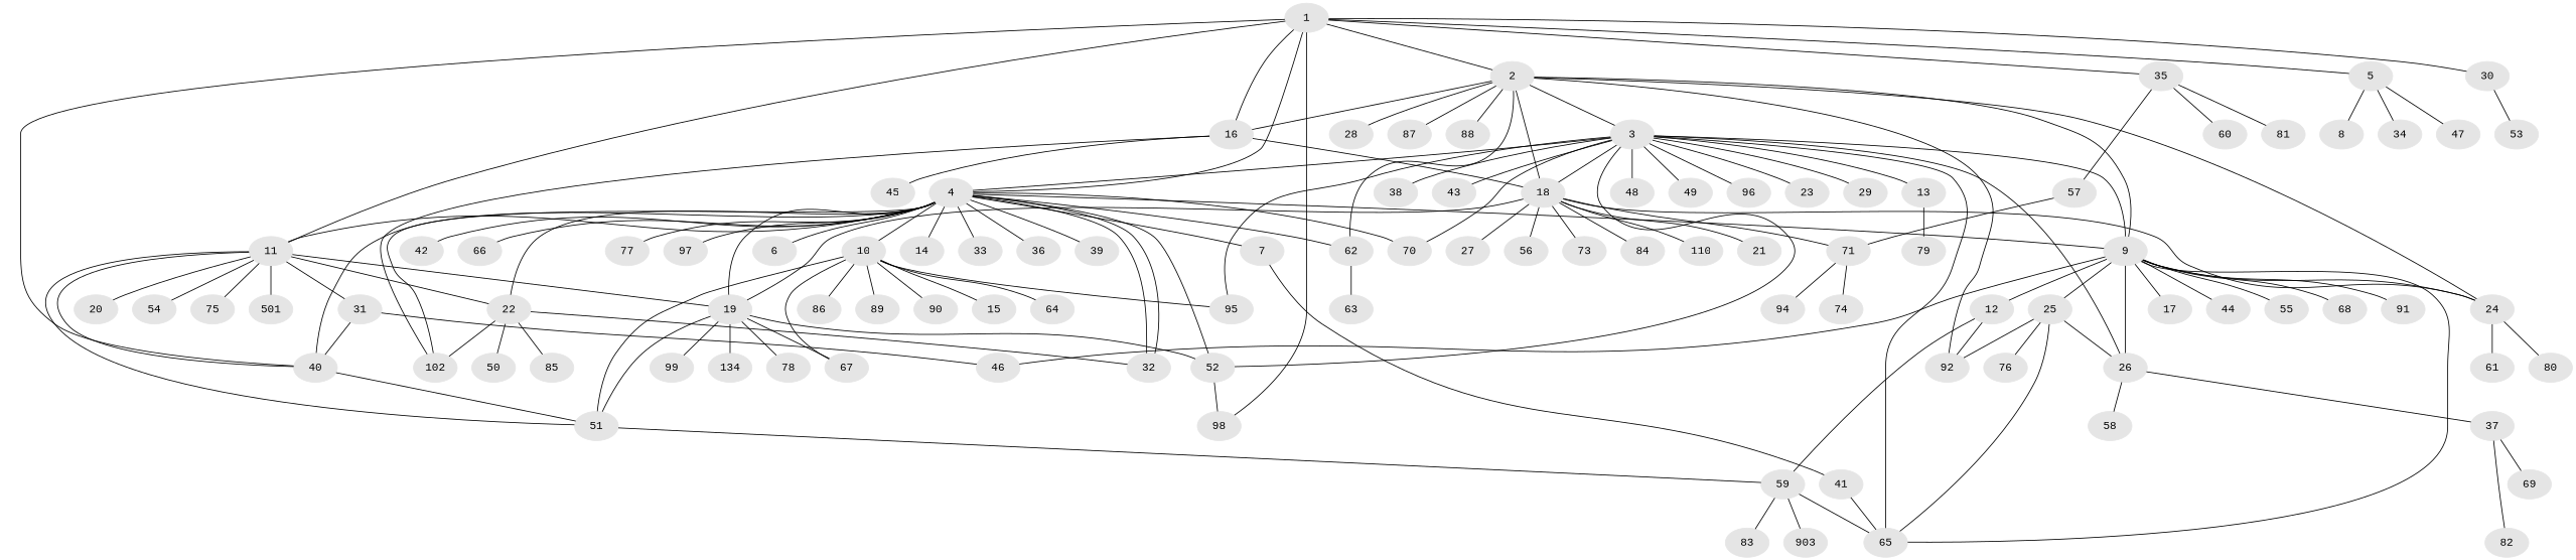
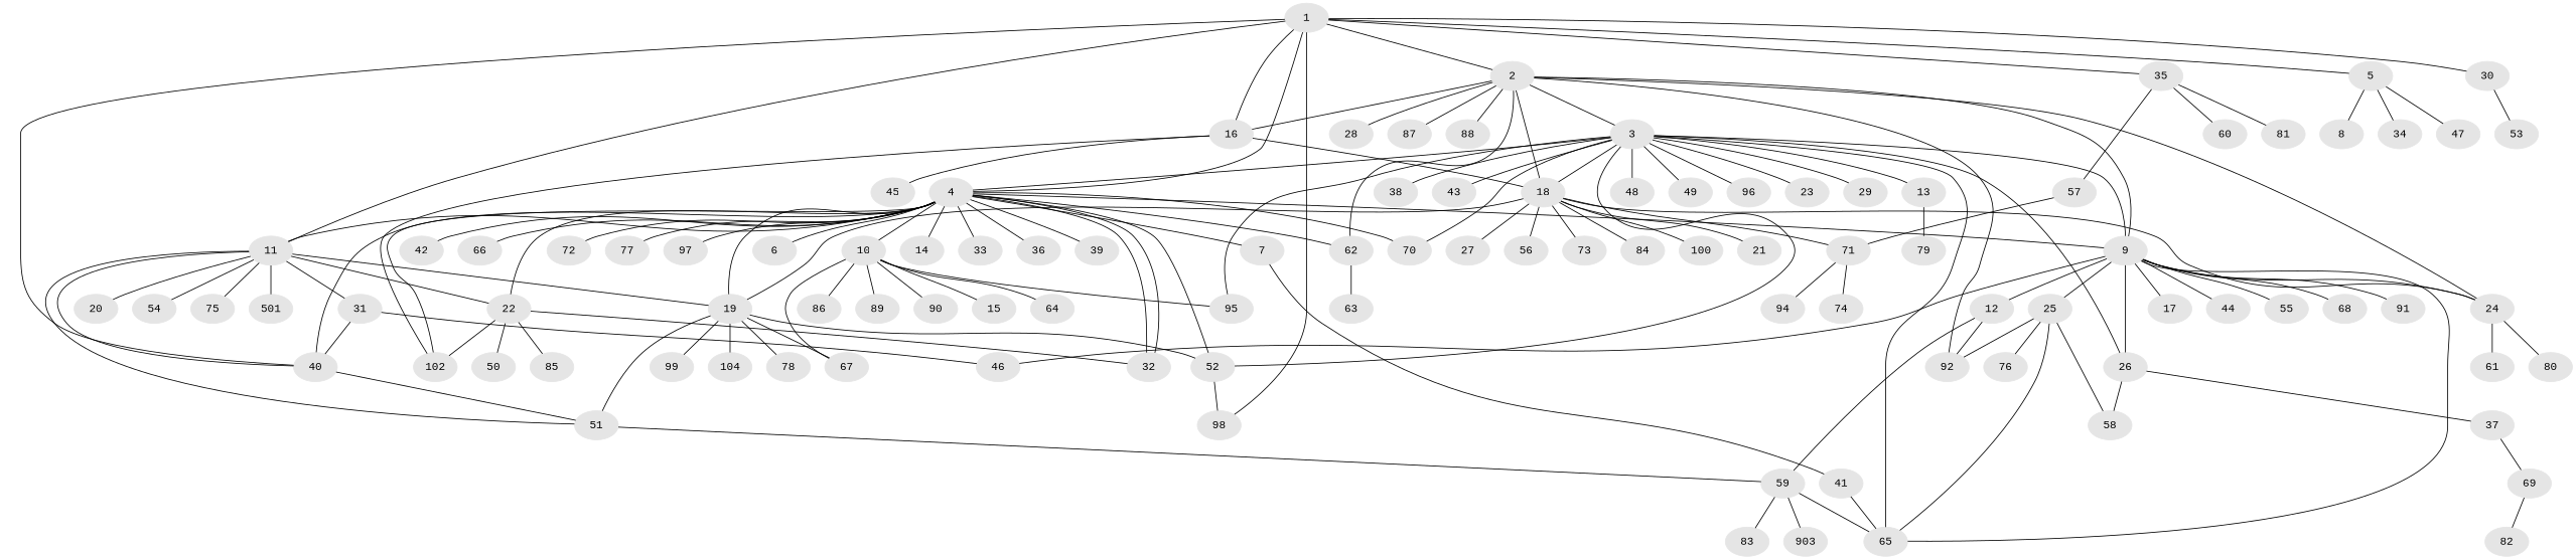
  graph {
    fontname="Liberation Mono"
    node [color=gray90 fontname="Liberation Mono" style=filled]
    edge [fontname="Liberation Mono"]
    1
    2
    4
    5
    11
    16
    30
    35
    40
    98
    3
    9
    18
    24
    28
    62
    87
    88
    92
    52
    70
    6
    7
    10
    14
    19
    22
    32
    33
    36
    39
    42
    66
+   72
    77
    97
    102
    8
    34
    47
    51
    20
    31
    54
    75
    n46 [label=501]
    45
    53
    57
    60
    81
    13
    23
    26
    29
    38
    43
    48
    49
    65
    95
    96
    12
    17
    25
    44
    46
    55
    68
    91
    21
    27
    56
    71
    73
    84
-   100 [label=110]
+   100
    61
    80
    63
    79
    37
    58
    59
    83
    n86 [label=903]
    41
    15
    64
    67
    86
    89
    90
    78
    99
-   104 [label=134]
+   104
    50
    85
    76
    74
    94
    69
    82
    1 -- 2
    1 -- 4
    1 -- 5
    1 -- 11
    1 -- 16
    1 -- 30
    1 -- 35
    1 -- 40
    1 -- 98
    2 -- 16
    2 -- 3
    2 -- 9
    2 -- 18
    2 -- 24
    2 -- 28
    2 -- 62
    2 -- 87
    2 -- 88
    2 -- 92
    4 -- 11
    4 -- 40
    4 -- 9
    4 -- 62
    4 -- 52
    4 -- 70
    4 -- 6
    4 -- 7
    4 -- 10
    4 -- 14
    4 -- 19
    4 -- 22
    4 -- 32
    4 -- 32
    4 -- 33
    4 -- 36
    4 -- 39
    4 -- 42
    4 -- 66
+   4 -- 72
    4 -- 77
    4 -- 97
    4 -- 102
    5 -- 8
    5 -- 34
    5 -- 47
    11 -- 40
    11 -- 19
    11 -- 22
    11 -- 51
    11 -- 20
    11 -- 31
    11 -- 54
    11 -- 75
    11 -- n46
    16 -- 18
    16 -- 102
    16 -- 45
    30 -- 53
    35 -- 57
    35 -- 60
    35 -- 81
    40 -- 51
    3 -- 4
    3 -- 9
    3 -- 18
    3 -- 52
    3 -- 70
    3 -- 13
    3 -- 23
    3 -- 26
    3 -- 29
    3 -- 38
    3 -- 43
    3 -- 48
    3 -- 49
    3 -- 65
    3 -- 95
    3 -- 96
    9 -- 24
    9 -- 26
    9 -- 65
    9 -- 12
    9 -- 17
    9 -- 25
    9 -- 44
    9 -- 46
    9 -- 55
    9 -- 68
    9 -- 91
    18 -- 24
    18 -- 19
    18 -- 21
    18 -- 27
    18 -- 56
    18 -- 71
    18 -- 73
    18 -- 84
    18 -- 100
    24 -- 61
    24 -- 80
    62 -- 63
    52 -- 98
    7 -- 41
-   10 -- 51
    10 -- 95
    10 -- 15
    10 -- 64
    10 -- 67
    10 -- 86
    10 -- 89
    10 -- 90
    19 -- 52
    19 -- 51
    19 -- 67
    19 -- 78
    19 -- 99
    19 -- 104
    22 -- 32
    22 -- 102
    22 -- 50
    22 -- 85
    51 -- 59
    31 -- 40
    31 -- 46
    57 -- 71
    13 -- 79
    26 -- 37
    26 -- 58
    12 -- 92
    12 -- 59
    25 -- 92
-   25 -- 26
+   25 -- 58
    25 -- 65
    25 -- 76
    71 -- 74
    71 -- 94
    37 -- 69
-   37 -- 82
+   69 -- 82
    59 -- 65
    59 -- 83
    59 -- n86
    41 -- 65
  }
